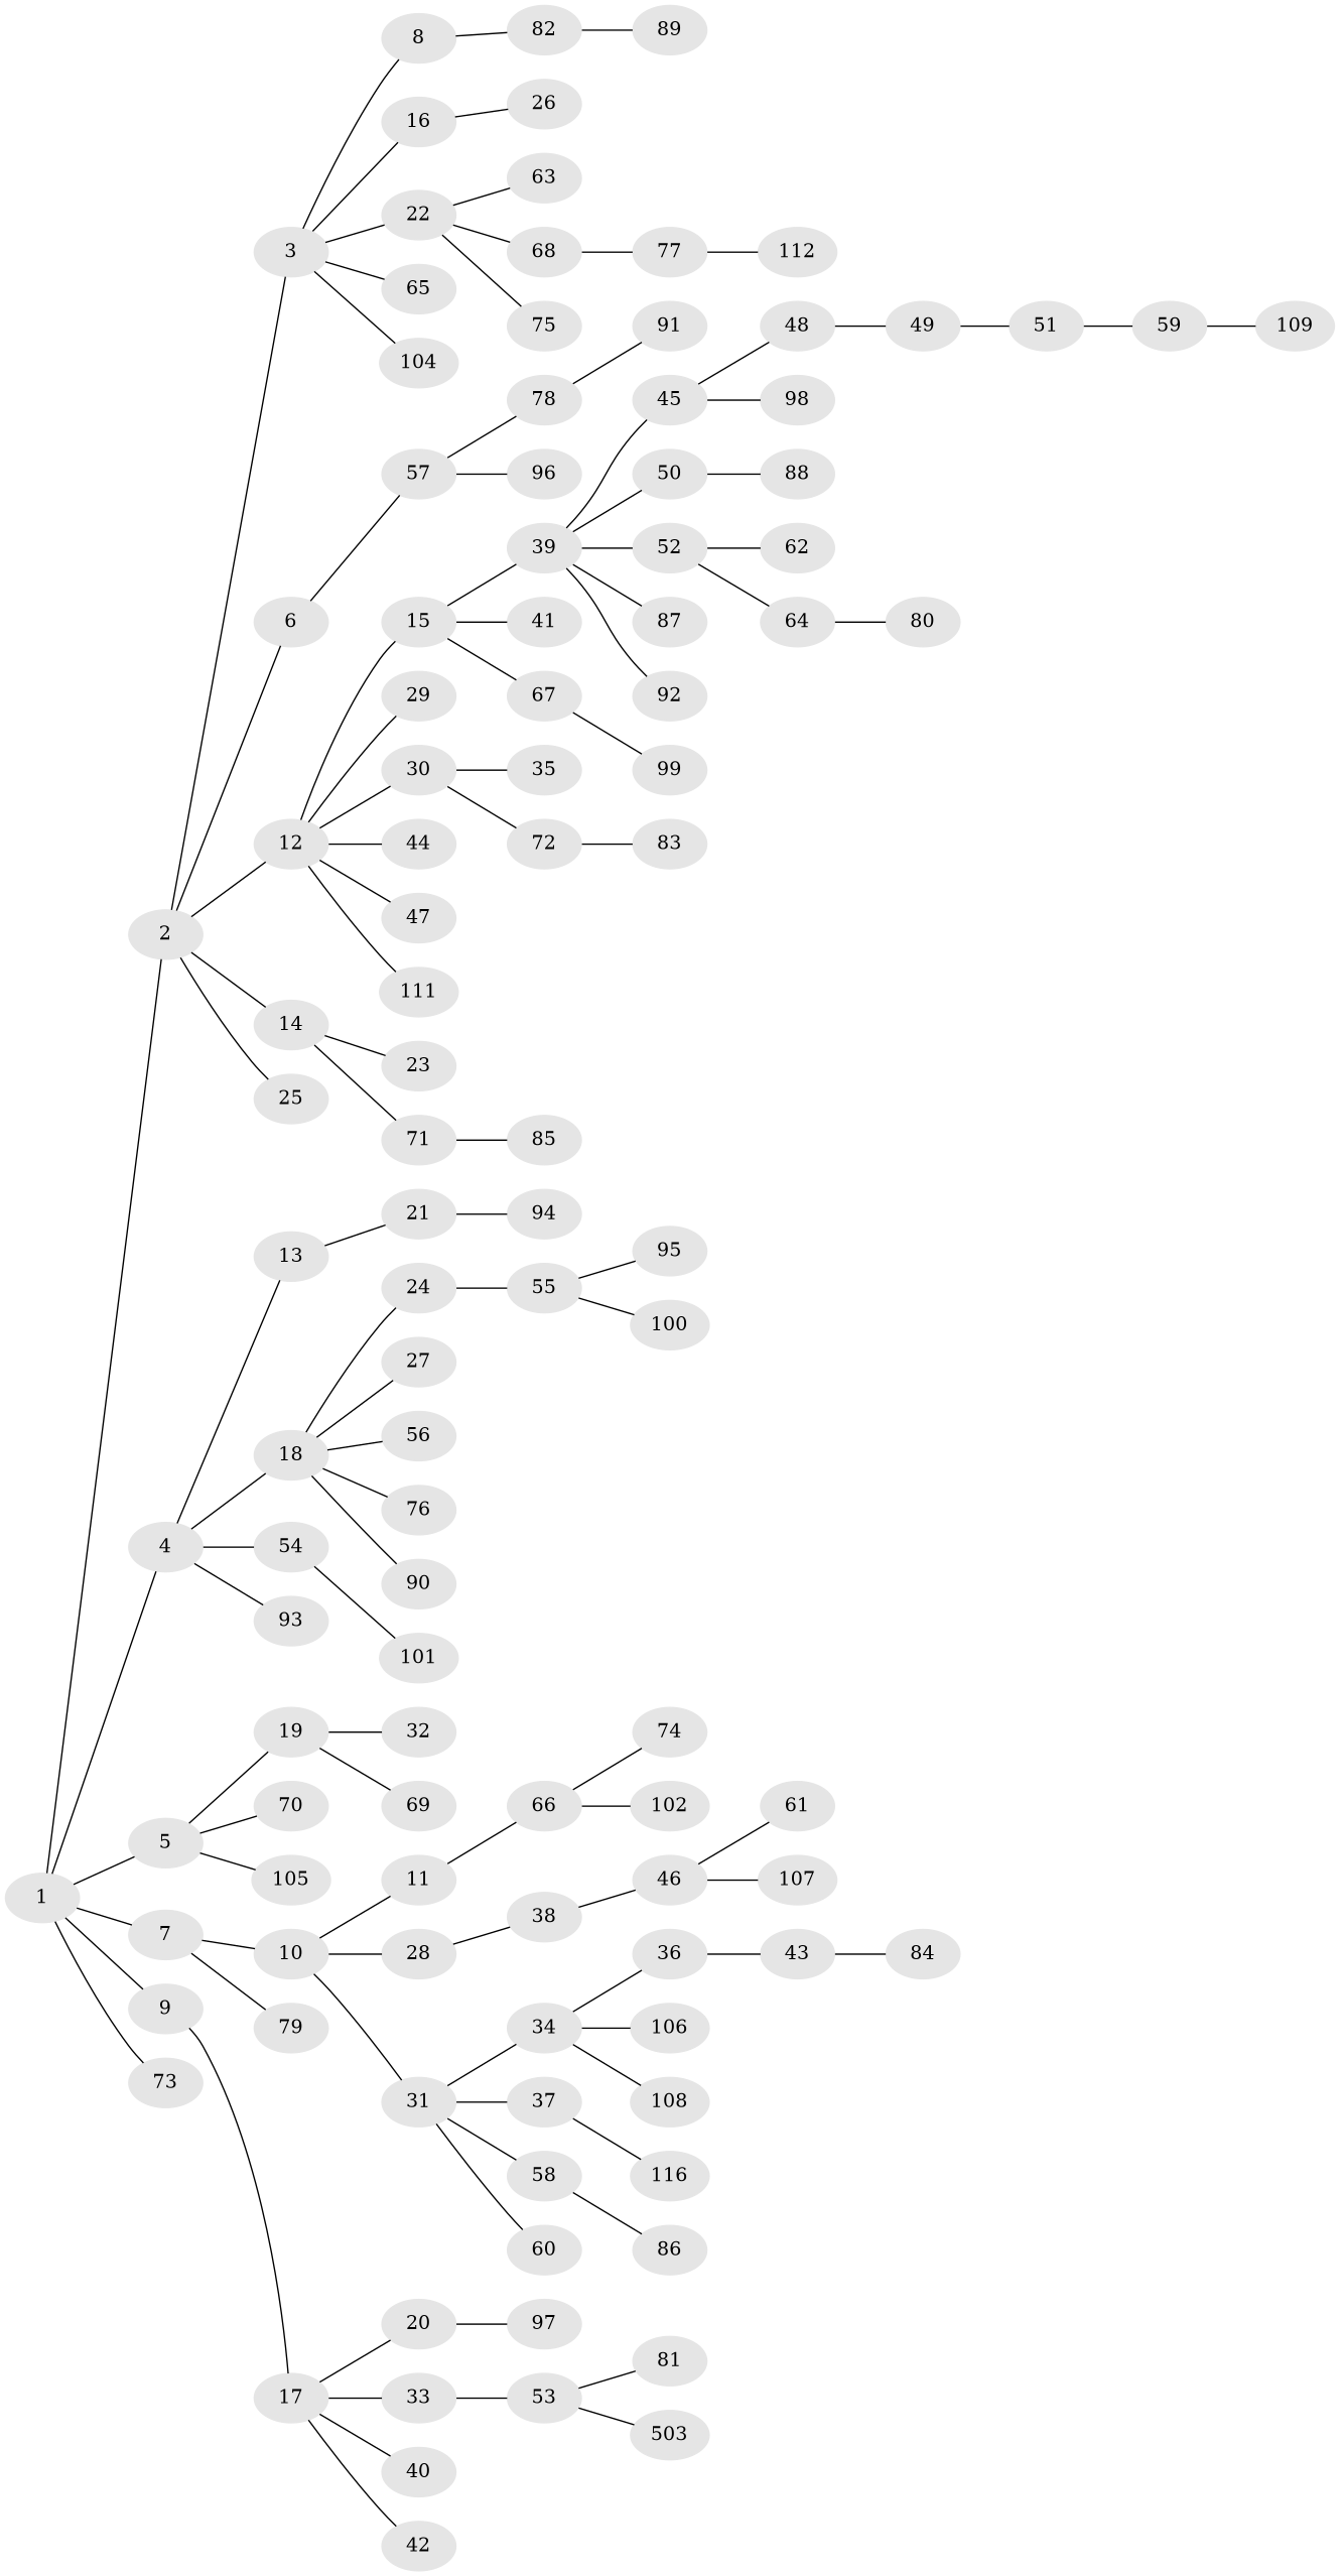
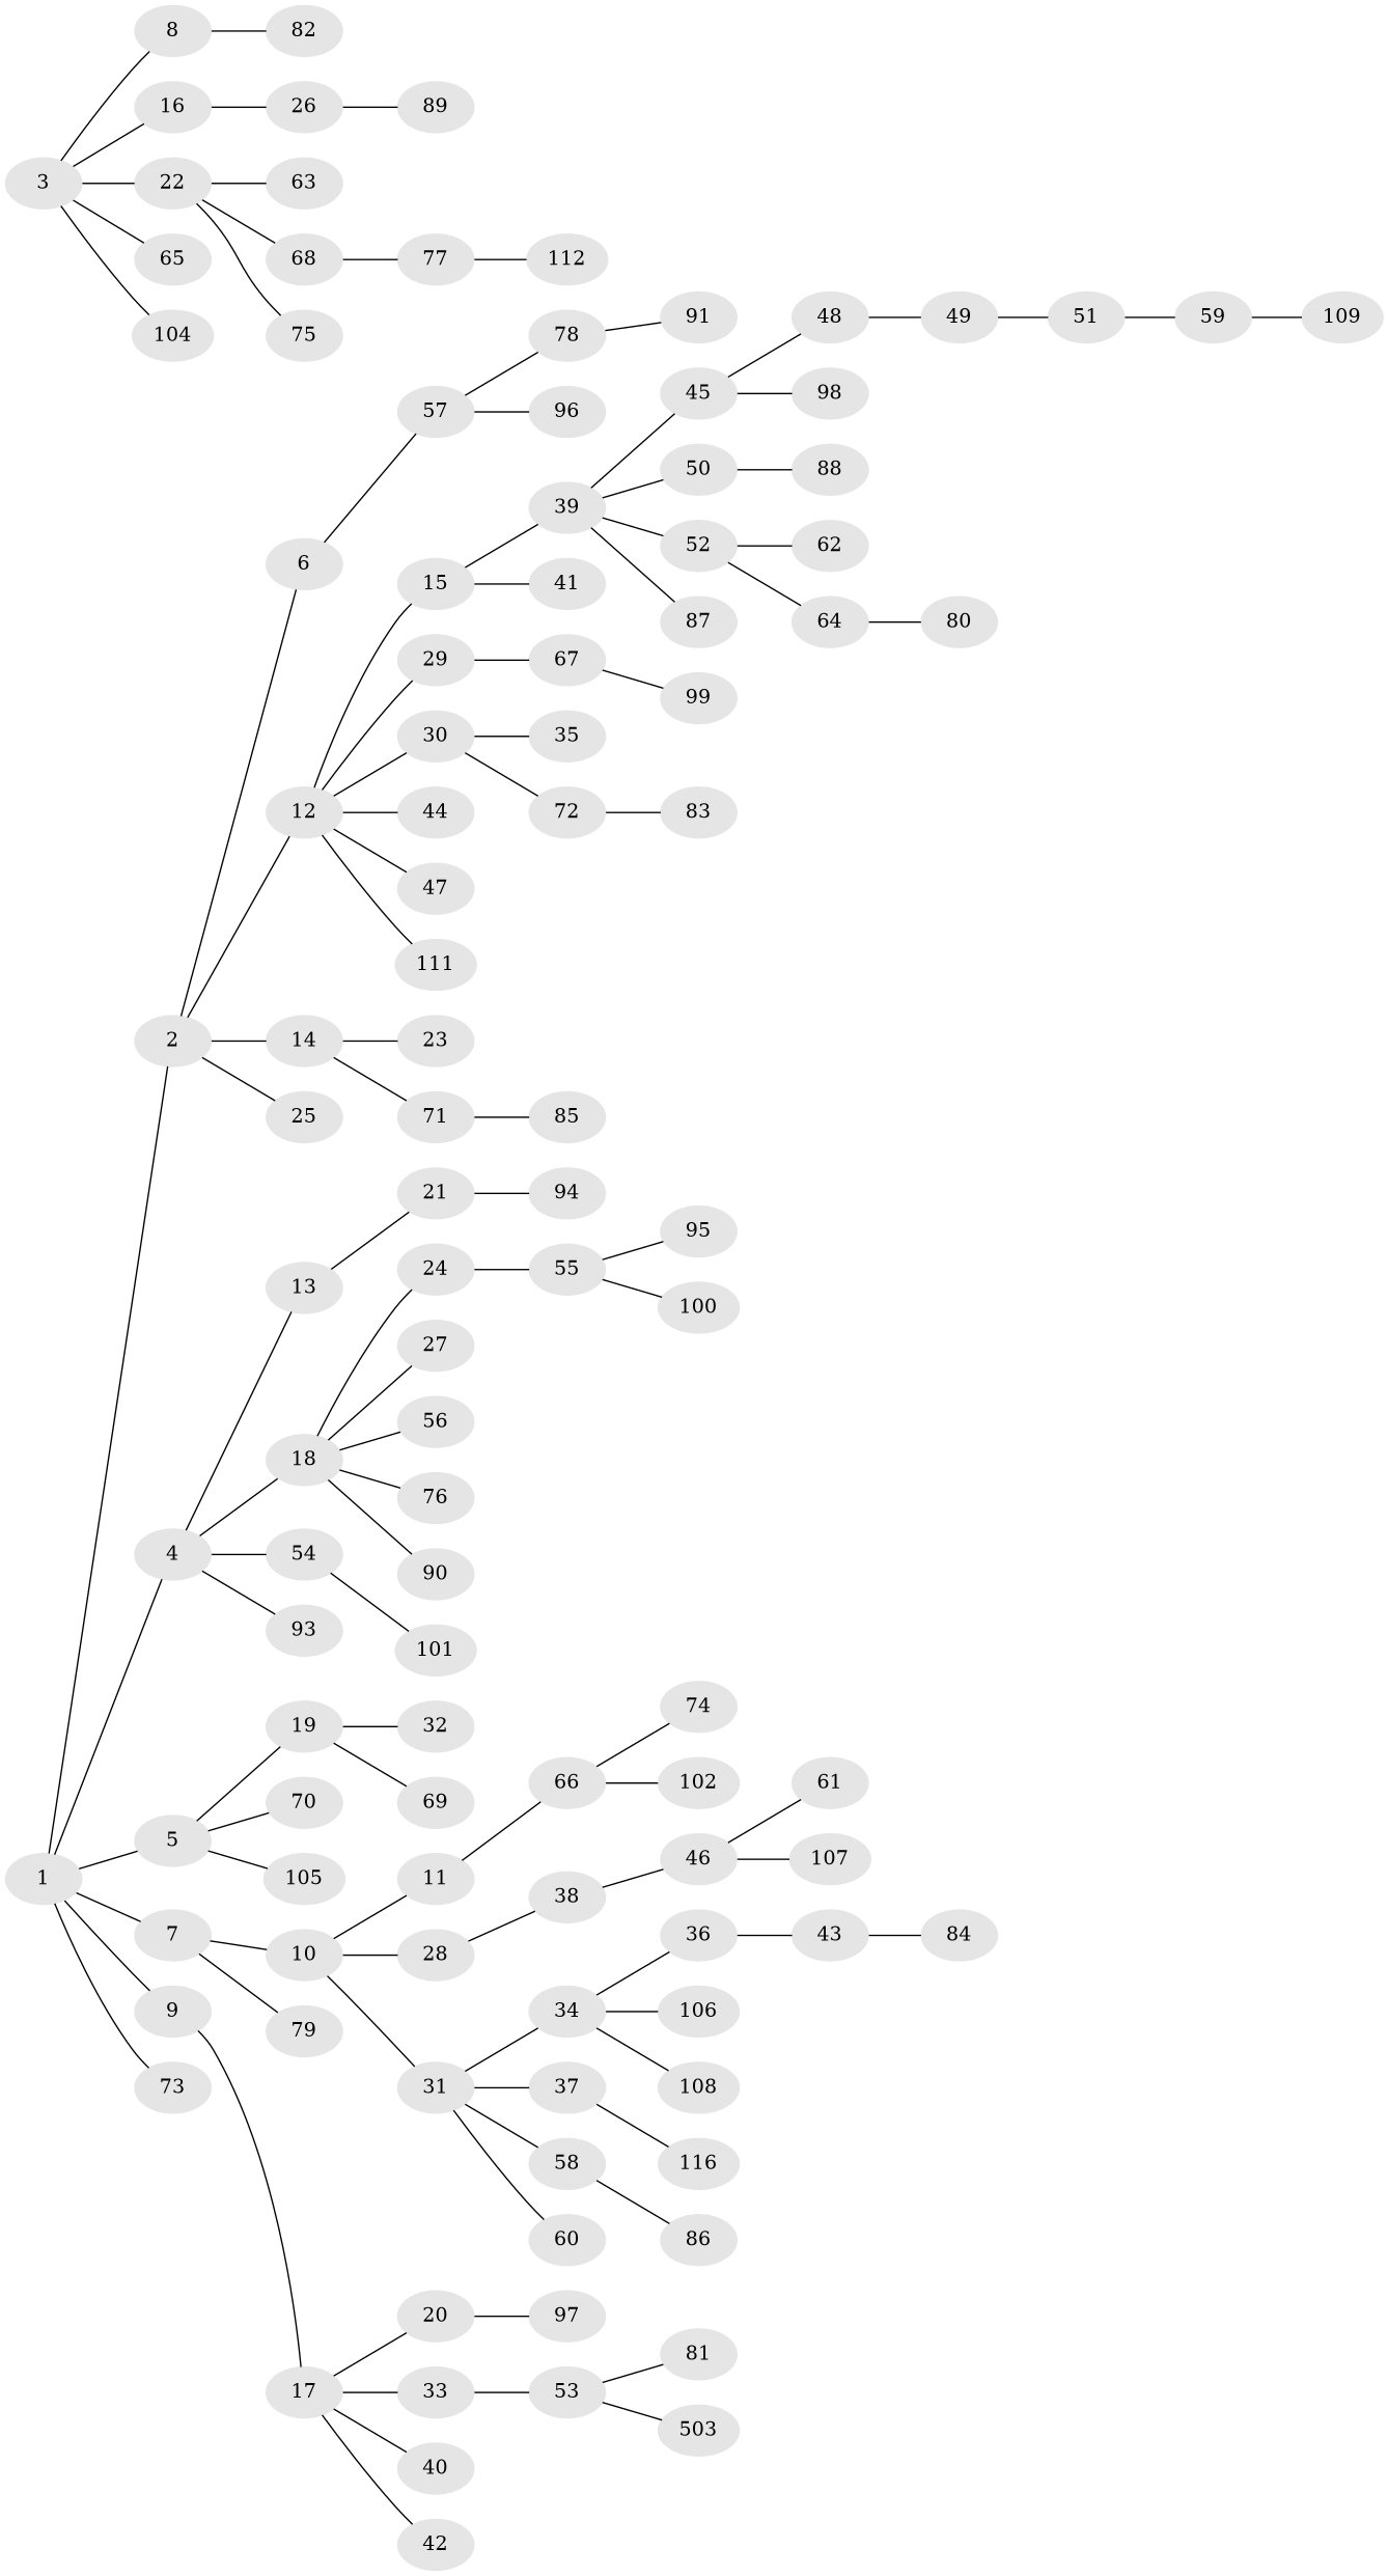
  graph {
    rankdir=LR
    node [color=gray90 style=filled]
    1
    2
    4
    5
    7
    9
    73
    3
    6
    12
    14
    25
    13
    18
    54
    93
    19
    70
    105
    10
    79
    17
    8
    16
    22
    65
    104
    57
    15
    29
    30
    44
    47
    111
    23
    71
    82
    26
    63
    68
    75
    21
    24
    27
    56
    76
    90
    101
    32
    69
    78
    96
    11
    28
    31
    20
    33
    40
    42
    66
    38
    34
    37
    58
    60
    74
    102
    39
    41
    67
    35
    72
    94
    85
    45
    50
    52
    87
-   92
    99
    89
    97
    53
    55
    77
    95
    100
    46
    83
    36
    106
    108
    n93 [label=116]
    86
    81
    n96 [label=503]
    43
    84
    61
    107
    48
    98
    88
    62
    64
    49
    51
    59
    109
    80
    91
    112
    1 -- 2
    1 -- 4
    1 -- 5
    1 -- 7
    1 -- 9
    1 -- 73
-   2 -- 3
    2 -- 6
    2 -- 12
    2 -- 14
    2 -- 25
    4 -- 13
    4 -- 18
    4 -- 54
    4 -- 93
    5 -- 19
    5 -- 70
    5 -- 105
    7 -- 10
    7 -- 79
    9 -- 17
    3 -- 8
    3 -- 16
    3 -- 22
    3 -- 65
    3 -- 104
    6 -- 57
    12 -- 15
    12 -- 29
    12 -- 30
    12 -- 44
    12 -- 47
    12 -- 111
    14 -- 23
    14 -- 71
    13 -- 21
    18 -- 24
    18 -- 27
    18 -- 56
    18 -- 76
    18 -- 90
    54 -- 101
    19 -- 32
    19 -- 69
    10 -- 11
    10 -- 28
    10 -- 31
    17 -- 20
    17 -- 33
    17 -- 40
    17 -- 42
    8 -- 82
    16 -- 26
    22 -- 63
    22 -- 68
    22 -- 75
    57 -- 78
    57 -- 96
    15 -- 39
    15 -- 41
-   15 -- 67
+   29 -- 67
    30 -- 35
    30 -- 72
    71 -- 85
-   82 -- 89
+   26 -- 89
    68 -- 77
    21 -- 94
    24 -- 55
    78 -- 91
    11 -- 66
    28 -- 38
    31 -- 34
    31 -- 37
    31 -- 58
    31 -- 60
    20 -- 97
    33 -- 53
    66 -- 74
    66 -- 102
    38 -- 46
    34 -- 36
    34 -- 106
    34 -- 108
    37 -- n93
    58 -- 86
    39 -- 45
    39 -- 50
    39 -- 52
    39 -- 87
-   39 -- 92
    67 -- 99
    72 -- 83
    45 -- 48
    45 -- 98
    50 -- 88
    52 -- 62
    52 -- 64
    53 -- 81
    53 -- n96
    55 -- 95
    55 -- 100
    77 -- 112
    46 -- 61
    46 -- 107
    36 -- 43
    43 -- 84
    48 -- 49
    64 -- 80
    49 -- 51
    51 -- 59
    59 -- 109
  }
